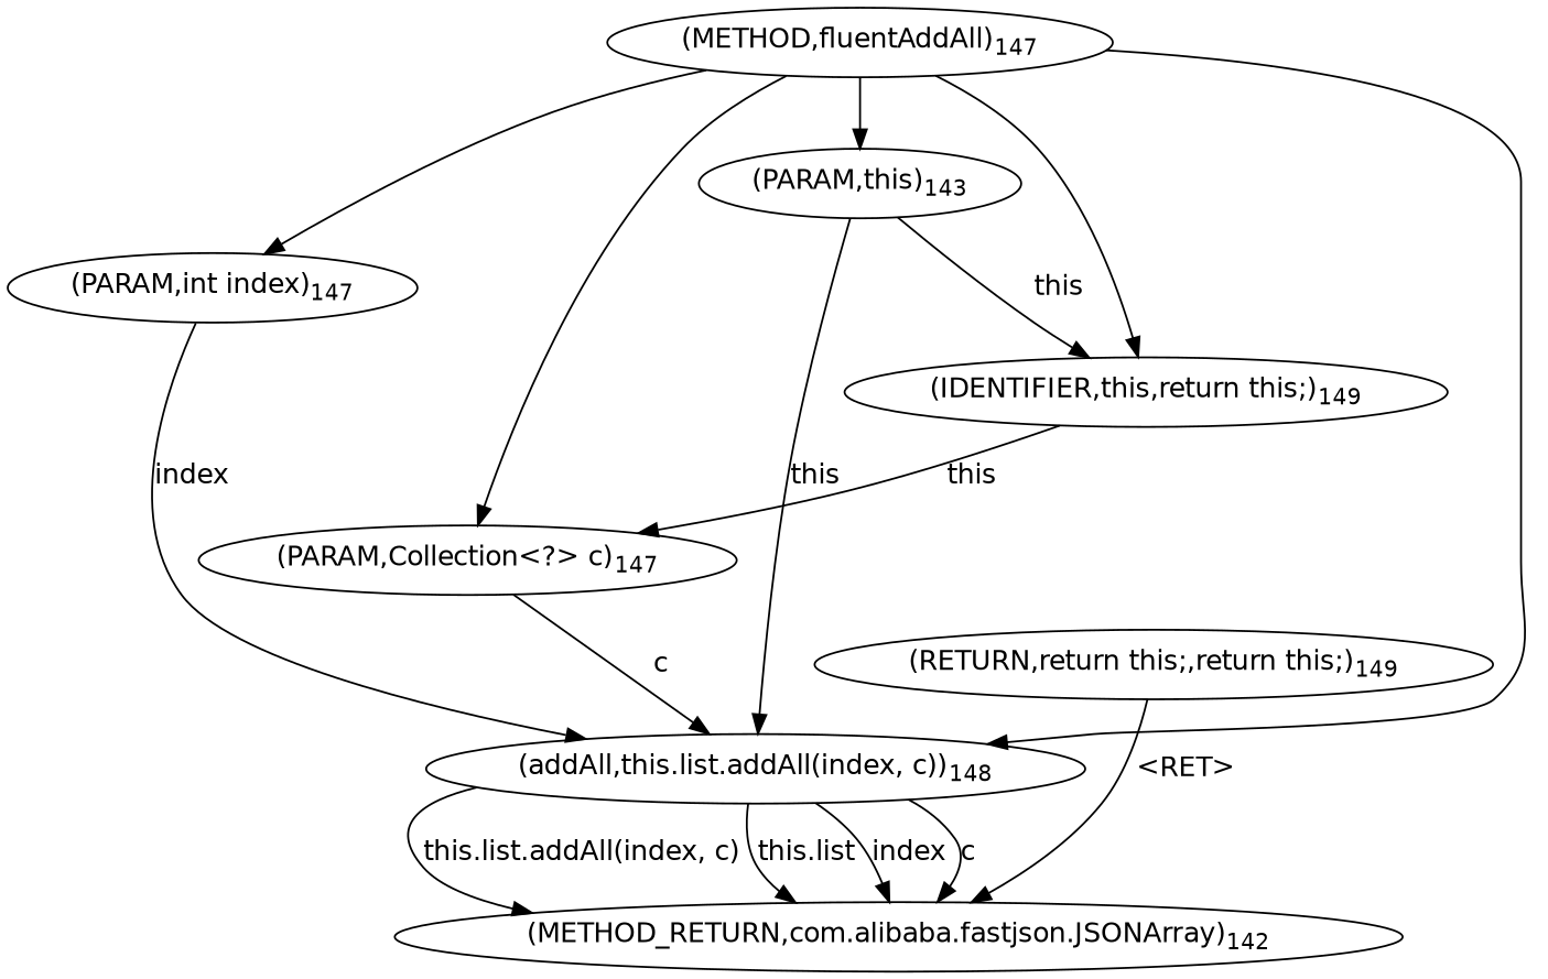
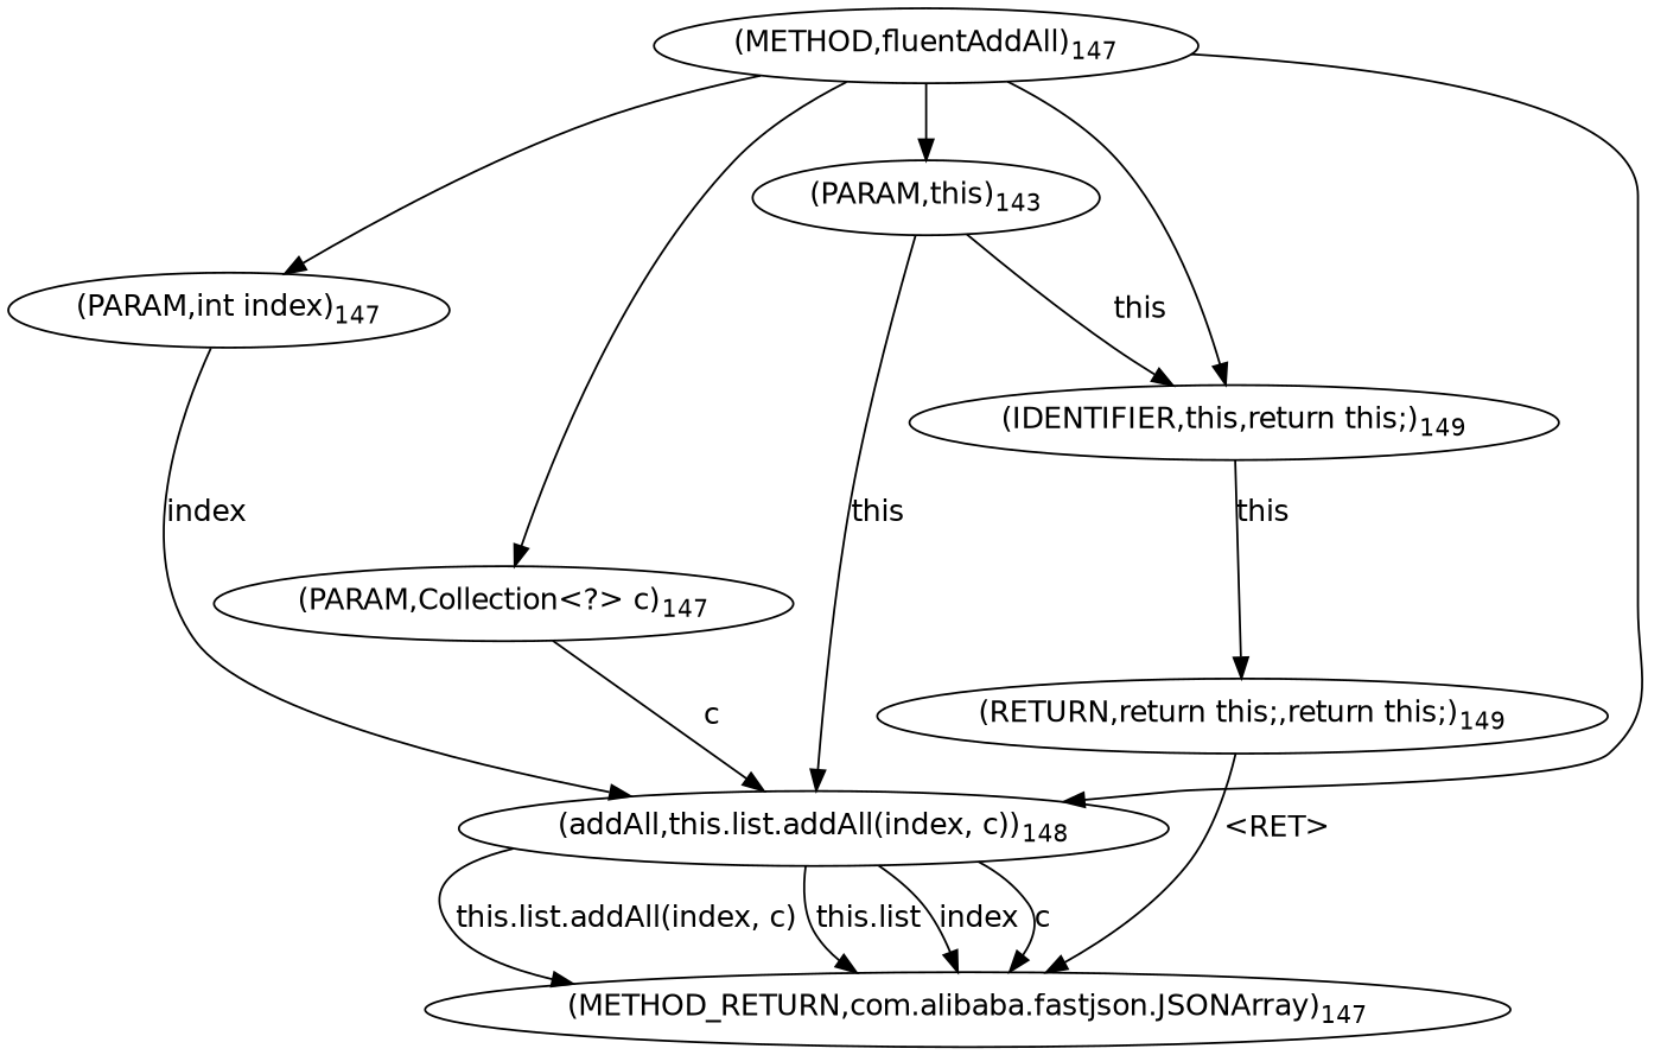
  digraph {
    fontname="DejaVu Sans"
    node [fontname="DejaVu Sans"]
    edge [fontname="DejaVu Sans"]
    n1 [label=<(METHOD,fluentAddAll)<SUB>147</SUB>>]
    n2 [label=<(PARAM,this)<SUB>143</SUB>>]
    n3 [label=<(PARAM,int index)<SUB>147</SUB>>]
    n4 [label=<(PARAM,Collection&lt;?&gt; c)<SUB>147</SUB>>]
    n5 [label=<(addAll,this.list.addAll(index, c))<SUB>148</SUB>>]
    n6 [label=<(IDENTIFIER,this,return this;)<SUB>149</SUB>>]
-   n7 [label=<(METHOD_RETURN,com.alibaba.fastjson.JSONArray)<SUB>142</SUB>>]
+   n7 [label=<(METHOD_RETURN,com.alibaba.fastjson.JSONArray)<SUB>147</SUB>>]
    n8 [label=<(RETURN,return this;,return this;)<SUB>149</SUB>>]
    n1 -> n2
    n1 -> n3
    n1 -> n4
    n1 -> n5
    n1 -> n6
    n2 -> n5 [label=this]
    n2 -> n6 [label=this]
    n3 -> n5 [label=index]
    n4 -> n5 [label=c]
    n5 -> n7 [label="this.list"]
    n5 -> n7 [label=index]
    n5 -> n7 [label=c]
    n5 -> n7 [label="this.list.addAll(index, c)"]
-   n6 -> n4 [label=this]
+   n6 -> n8 [label=this]
    n8 -> n7 [label="&lt;RET&gt;"]
  }
